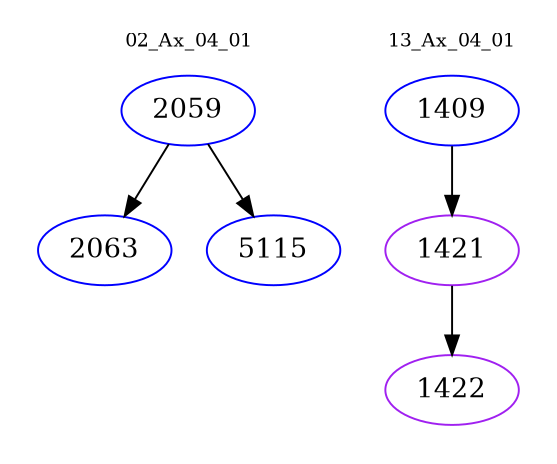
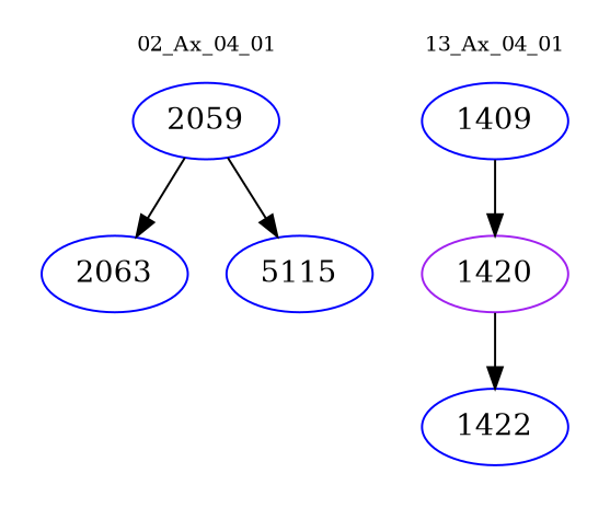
  digraph {
    node [color=blue]
    edge [color=black]
    n1 [label=2059]
    n2 [label=2063]
    n3 [label=5115]
-   n4 [color=purple label=1421]
+   n4 [color=purple label=1420]
    n5 [label=1409]
-   n6 [color=purple label=1422]
+   n6 [label=1422]
    subgraph cluster_1 {
      color=white
      fontsize=10
      label="02_Ax_04_01"
      n1
      n2
      n3
    }
    subgraph cluster_2 {
      color=white
      fontsize=10
      label="13_Ax_04_01"
      n4
      n5
      n6
    }
    n1 -> n2
    n1 -> n3
    n4 -> n6
    n5 -> n4
  }
